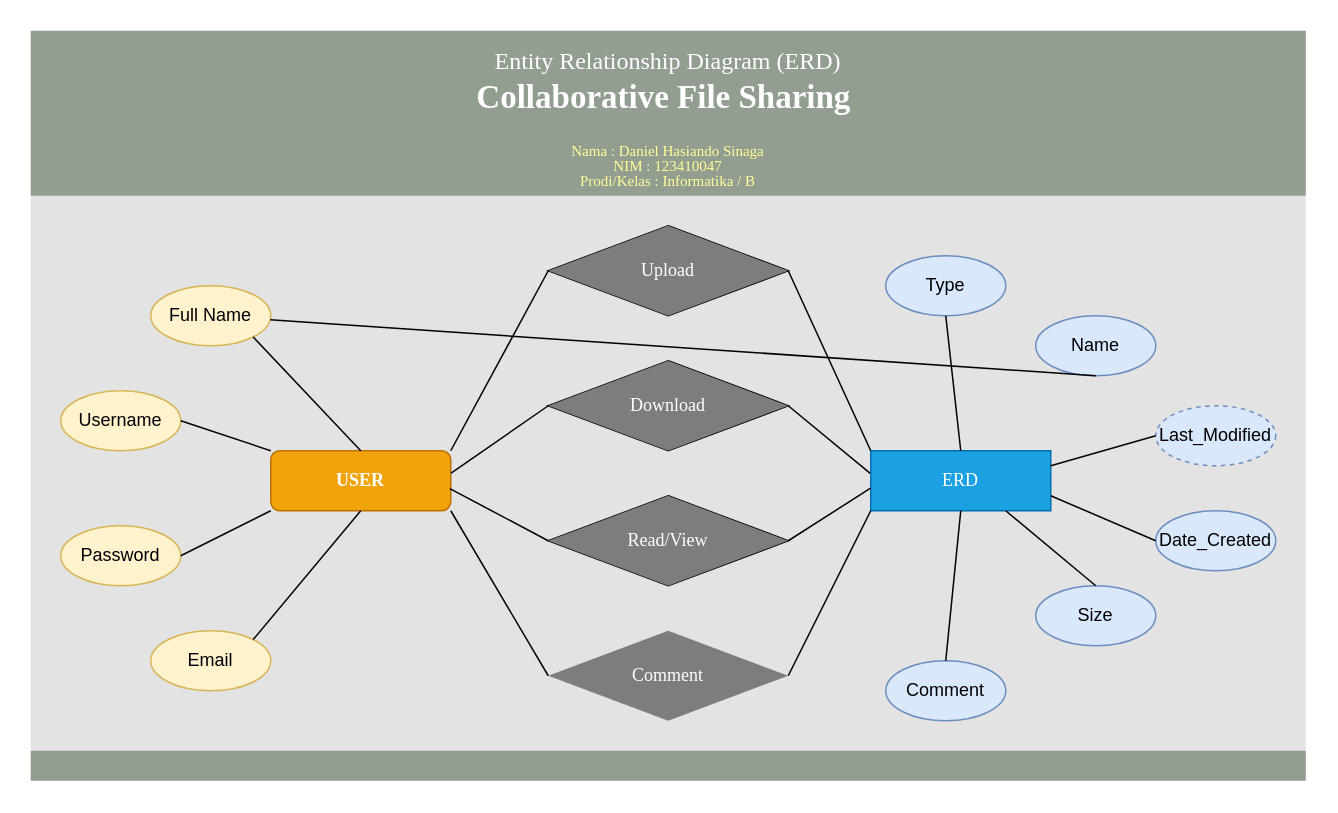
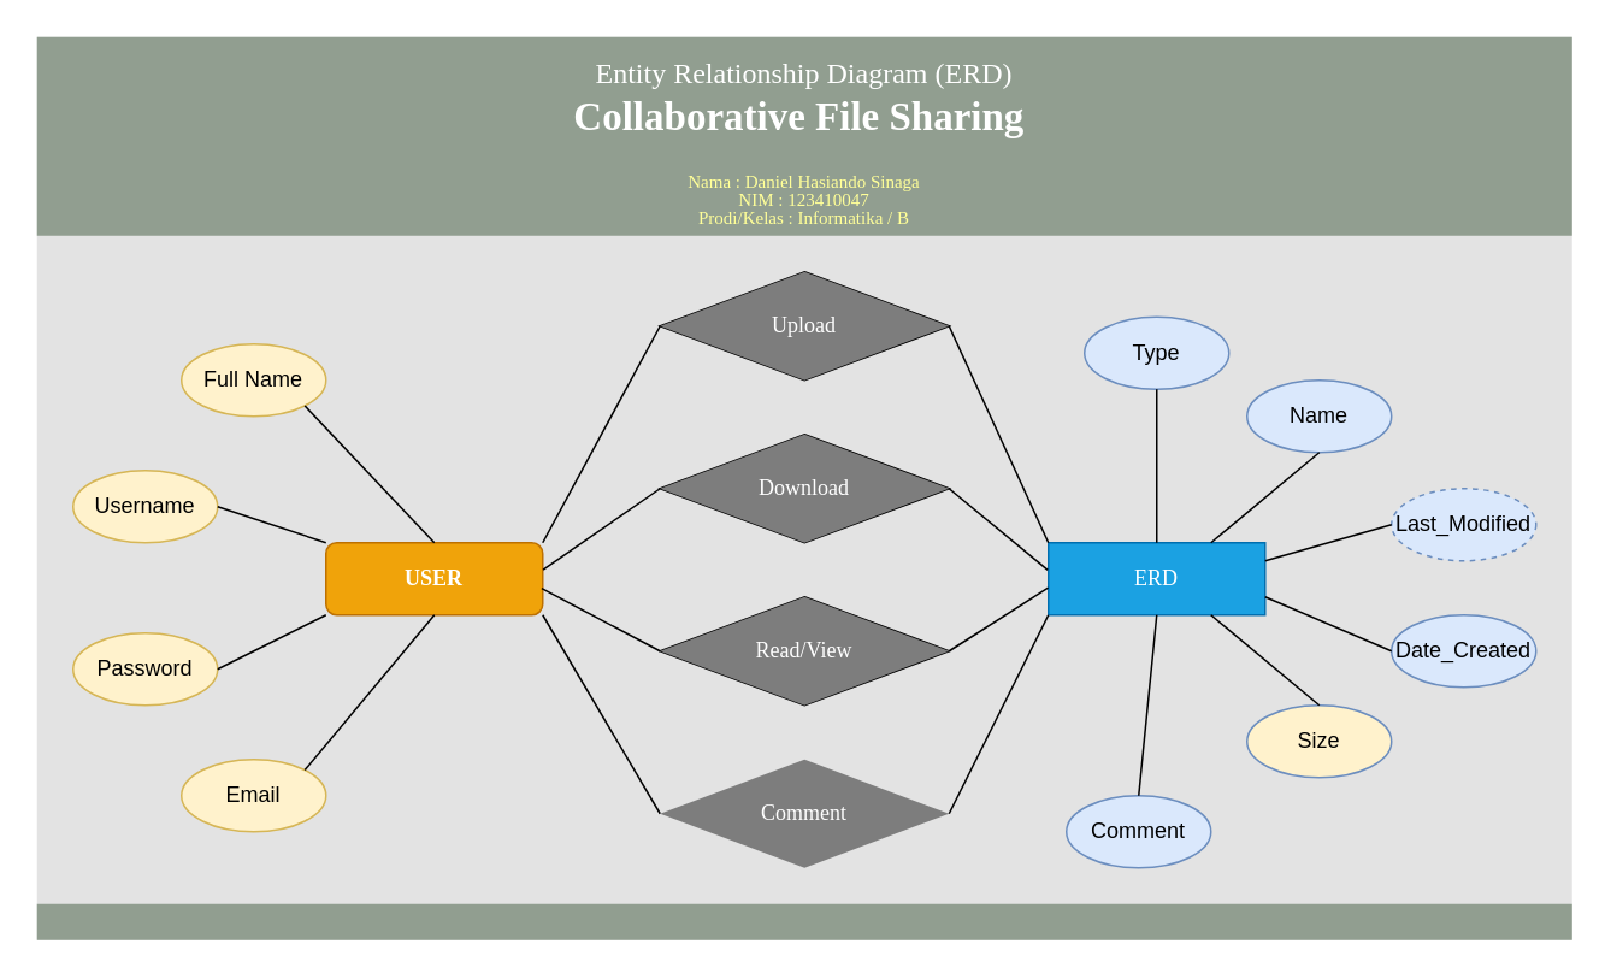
  <mxCell id="0" />
  <mxCell id="1" parent="0" />
  <mxCell id="2" value="" style="rounded=0;whiteSpace=wrap;html=1;fontColor=#FFFFFF;fillColor=#E3E3E3;strokeColor=none;" vertex="1" parent="1"><mxGeometry width="850" height="500" as="geometry" x="20" y="20" /></mxCell>
  <mxCell id="3" value="" style="rounded=0;whiteSpace=wrap;html=1;fillColor=#919E90;strokeColor=none;" vertex="1" parent="1"><mxGeometry y="500" width="850" height="20" as="geometry" x="20" /></mxCell>
  <mxCell id="4" value="" style="rounded=0;whiteSpace=wrap;html=1;fillColor=#919E90;strokeColor=none;" vertex="1" parent="1"><mxGeometry width="850" height="110" as="geometry" x="20" y="20" /></mxCell>
  <mxCell id="5" value="" style="group" vertex="1" connectable="0" parent="1"><mxGeometry x="40" y="150" width="810" height="330" as="geometry" /></mxCell>
  <mxCell id="6" value="USER" style="whiteSpace=wrap;html=1;fillColor=#f0a30a;strokeColor=#BD7000;fontColor=#FFFFFF;fontStyle=1;fontFamily=Lucida Console;rounded=1;" vertex="1" parent="5"><mxGeometry x="140" y="150" width="120" height="40" as="geometry" /></mxCell>
  <mxCell id="7" value="Email" style="ellipse;whiteSpace=wrap;html=1;rounded=0;fillColor=#fff2cc;strokeColor=#d6b656;" vertex="1" parent="5"><mxGeometry x="60" y="270" width="80" height="40" as="geometry" /></mxCell>
  <mxCell id="8" value="Full Name" style="ellipse;whiteSpace=wrap;html=1;rounded=0;fillColor=#fff2cc;strokeColor=#d6b656;" vertex="1" parent="5"><mxGeometry x="60" y="40" width="80" height="40" as="geometry" /></mxCell>
  <mxCell id="9" value="Upload" style="rhombus;whiteSpace=wrap;html=1;rounded=0;" vertex="1" parent="5"><mxGeometry x="325" width="160" height="60" as="geometry" /></mxCell>
  <mxCell id="10" value="Download" style="rhombus;whiteSpace=wrap;html=1;rounded=0;" vertex="1" parent="5"><mxGeometry x="325" y="90" width="160" height="60" as="geometry" /></mxCell>
  <mxCell id="11" value="Read/View" style="rhombus;whiteSpace=wrap;html=1;rounded=0;" vertex="1" parent="5"><mxGeometry x="325" y="180" width="160" height="60" as="geometry" /></mxCell>
  <mxCell id="12" value="ERD" style="rounded=0;whiteSpace=wrap;html=1;fillColor=#1ba1e2;strokeColor=#006EAF;fontColor=#ffffff;fontFamily=Lucida Console;" vertex="1" parent="5"><mxGeometry x="540" y="150" width="120" height="40" as="geometry" /></mxCell>
  <mxCell id="13" value="Comment" style="ellipse;whiteSpace=wrap;html=1;rounded=0;fillColor=#dae8fc;strokeColor=#6c8ebf;" vertex="1" parent="5"><mxGeometry x="550" y="290" width="80" height="40" as="geometry" /></mxCell>
- <mxCell id="14" value="Type" style="ellipse;whiteSpace=wrap;html=1;rounded=0;fillColor=#dae8fc;strokeColor=#6c8ebf;" vertex="1" parent="5"><mxGeometry x="550" y="20" width="80" height="40" as="geometry" /></mxCell>
+ <mxCell id="14" value="Type" style="ellipse;whiteSpace=wrap;html=1;rounded=0;fillColor=#dae8fc;strokeColor=#6c8ebf;" vertex="1" parent="5"><mxGeometry x="560" y="25" width="80" height="40" as="geometry" /></mxCell>
  <mxCell id="15" value="Name" style="ellipse;whiteSpace=wrap;html=1;rounded=0;fillColor=#dae8fc;strokeColor=#6c8ebf;" vertex="1" parent="5"><mxGeometry x="650" y="60" width="80" height="40" as="geometry" /></mxCell>
  <mxCell id="16" value="Last_Modified" style="ellipse;whiteSpace=wrap;html=1;rounded=0;fillColor=#dae8fc;strokeColor=#6c8ebf;dashed=1;" vertex="1" parent="5"><mxGeometry x="730" y="120" width="80" height="40" as="geometry" /></mxCell>
- <mxCell id="17" value="Size" style="ellipse;whiteSpace=wrap;html=1;rounded=0;fillColor=#dae8fc;strokeColor=#6c8ebf;" vertex="1" parent="5"><mxGeometry x="650" y="240" width="80" height="40" as="geometry" /></mxCell>
+ <mxCell id="17" value="Size" style="ellipse;whiteSpace=wrap;html=1;rounded=0;fillColor=#fff2cc;strokeColor=#6c8ebf;" vertex="1" parent="5"><mxGeometry x="650" y="240" width="80" height="40" as="geometry" /></mxCell>
  <mxCell id="18" value="Date_Created" style="ellipse;whiteSpace=wrap;html=1;rounded=0;fillColor=#dae8fc;strokeColor=#6c8ebf;" vertex="1" parent="5"><mxGeometry x="730" y="190" width="80" height="40" as="geometry" /></mxCell>
  <mxCell id="19" value="Comment" style="rhombus;whiteSpace=wrap;html=1;rounded=0;fillColor=#7D7D7D;strokeColor=none;fontColor=#FFFFFF;fontFamily=Lucida Console;" vertex="1" parent="5"><mxGeometry x="325" y="270" width="160" height="60" as="geometry" /></mxCell>
  <mxCell id="20" value="" style="endArrow=none;html=1;entryX=0.5;entryY=1;entryDx=0;entryDy=0;exitX=1;exitY=0;exitDx=0;exitDy=0;" edge="1" parent="5" source="7" target="6"><mxGeometry width="50" height="50" relative="1" as="geometry"><mxPoint x="390" y="230" as="sourcePoint" /><mxPoint x="440" y="180" as="targetPoint" /></mxGeometry></mxCell>
  <mxCell id="21" value="" style="endArrow=none;html=1;entryX=0.5;entryY=0;entryDx=0;entryDy=0;exitX=1;exitY=1;exitDx=0;exitDy=0;" edge="1" parent="5" source="8" target="6"><mxGeometry width="50" height="50" relative="1" as="geometry"><mxPoint x="390" y="230" as="sourcePoint" /><mxPoint x="440" y="180" as="targetPoint" /></mxGeometry></mxCell>
  <mxCell id="22" value="" style="endArrow=none;html=1;entryX=1;entryY=0;entryDx=0;entryDy=0;exitX=0;exitY=0.5;exitDx=0;exitDy=0;" edge="1" parent="5" source="9" target="6"><mxGeometry width="50" height="50" relative="1" as="geometry"><mxPoint x="390" y="230" as="sourcePoint" /><mxPoint x="440" y="180" as="targetPoint" /></mxGeometry></mxCell>
  <mxCell id="23" value="" style="endArrow=none;html=1;entryX=1.002;entryY=0.374;entryDx=0;entryDy=0;exitX=0;exitY=0.5;exitDx=0;exitDy=0;entryPerimeter=0;" edge="1" parent="5" source="10" target="6"><mxGeometry width="50" height="50" relative="1" as="geometry"><mxPoint x="390" y="230" as="sourcePoint" /><mxPoint x="440" y="180" as="targetPoint" /></mxGeometry></mxCell>
  <mxCell id="24" value="" style="endArrow=none;html=1;exitX=0.995;exitY=0.631;exitDx=0;exitDy=0;entryX=0;entryY=0.5;entryDx=0;entryDy=0;exitPerimeter=0;" edge="1" parent="5" source="6" target="11"><mxGeometry width="50" height="50" relative="1" as="geometry"><mxPoint x="290" y="230" as="sourcePoint" /><mxPoint x="340" y="180" as="targetPoint" /></mxGeometry></mxCell>
  <mxCell id="25" value="" style="endArrow=none;html=1;entryX=1;entryY=1;entryDx=0;entryDy=0;exitX=0;exitY=0.5;exitDx=0;exitDy=0;" edge="1" parent="5" source="19" target="6"><mxGeometry width="50" height="50" relative="1" as="geometry"><mxPoint x="290" y="230" as="sourcePoint" /><mxPoint x="340" y="180" as="targetPoint" /></mxGeometry></mxCell>
  <mxCell id="26" value="" style="endArrow=none;html=1;entryX=-0.003;entryY=0.377;entryDx=0;entryDy=0;entryPerimeter=0;exitX=1;exitY=0.5;exitDx=0;exitDy=0;" edge="1" parent="5" source="10" target="12"><mxGeometry width="50" height="50" relative="1" as="geometry"><mxPoint x="480" y="170" as="sourcePoint" /><mxPoint x="510" y="180" as="targetPoint" /></mxGeometry></mxCell>
  <mxCell id="27" value="" style="endArrow=none;html=1;entryX=-0.001;entryY=0.624;entryDx=0;entryDy=0;entryPerimeter=0;exitX=1;exitY=0.5;exitDx=0;exitDy=0;" edge="1" parent="5" source="11" target="12"><mxGeometry width="50" height="50" relative="1" as="geometry"><mxPoint x="520" y="210" as="sourcePoint" /><mxPoint x="570" y="160" as="targetPoint" /></mxGeometry></mxCell>
  <mxCell id="28" value="" style="endArrow=none;html=1;entryX=0;entryY=0;entryDx=0;entryDy=0;exitX=1;exitY=0.5;exitDx=0;exitDy=0;" edge="1" parent="5" source="9" target="12"><mxGeometry width="50" height="50" relative="1" as="geometry"><mxPoint x="460" y="180" as="sourcePoint" /><mxPoint x="510" y="130" as="targetPoint" /></mxGeometry></mxCell>
  <mxCell id="29" value="" style="endArrow=none;html=1;entryX=0;entryY=1;entryDx=0;entryDy=0;exitX=1;exitY=0.5;exitDx=0;exitDy=0;" edge="1" parent="5" source="19" target="12"><mxGeometry width="50" height="50" relative="1" as="geometry"><mxPoint x="460" y="180" as="sourcePoint" /><mxPoint x="510" y="130" as="targetPoint" /></mxGeometry></mxCell>
  <mxCell id="30" value="" style="endArrow=none;html=1;entryX=1;entryY=0.25;entryDx=0;entryDy=0;exitX=0;exitY=0.5;exitDx=0;exitDy=0;" edge="1" parent="5" source="16" target="12"><mxGeometry width="50" height="50" relative="1" as="geometry"><mxPoint x="460" y="180" as="sourcePoint" /><mxPoint x="510" y="130" as="targetPoint" /></mxGeometry></mxCell>
  <mxCell id="31" value="" style="endArrow=none;html=1;entryX=0.5;entryY=0;entryDx=0;entryDy=0;exitX=0.5;exitY=1;exitDx=0;exitDy=0;" edge="1" parent="5" source="14" target="12"><mxGeometry width="50" height="50" relative="1" as="geometry"><mxPoint x="460" y="180" as="sourcePoint" /><mxPoint x="510" y="130" as="targetPoint" /></mxGeometry></mxCell>
- <mxCell id="32" value="" style="endArrow=none;html=1;exitX=0.5;exitY=1;exitDx=0;exitDy=0;" edge="1" parent="5" source="15" target="8"><mxGeometry width="50" height="50" relative="1" as="geometry"><mxPoint x="460" y="180" as="sourcePoint" /><mxPoint x="510" y="130" as="targetPoint" /></mxGeometry></mxCell>
+ <mxCell id="32" value="" style="endArrow=none;html=1;entryX=0.75;entryY=0;entryDx=0;entryDy=0;exitX=0.5;exitY=1;exitDx=0;exitDy=0;" edge="1" parent="5" source="15" target="12"><mxGeometry width="50" height="50" relative="1" as="geometry"><mxPoint x="460" y="180" as="sourcePoint" /><mxPoint x="510" y="130" as="targetPoint" /></mxGeometry></mxCell>
  <mxCell id="33" value="" style="endArrow=none;html=1;entryX=0.75;entryY=1;entryDx=0;entryDy=0;exitX=0.5;exitY=0;exitDx=0;exitDy=0;" edge="1" parent="5" source="17" target="12"><mxGeometry width="50" height="50" relative="1" as="geometry"><mxPoint x="460" y="180" as="sourcePoint" /><mxPoint x="510" y="130" as="targetPoint" /></mxGeometry></mxCell>
  <mxCell id="34" value="" style="endArrow=none;html=1;entryX=0.5;entryY=1;entryDx=0;entryDy=0;exitX=0.5;exitY=0;exitDx=0;exitDy=0;" edge="1" parent="5" source="13" target="12"><mxGeometry width="50" height="50" relative="1" as="geometry"><mxPoint x="460" y="180" as="sourcePoint" /><mxPoint x="510" y="130" as="targetPoint" /></mxGeometry></mxCell>
  <mxCell id="35" value="" style="endArrow=none;html=1;entryX=1;entryY=0.75;entryDx=0;entryDy=0;exitX=0;exitY=0.5;exitDx=0;exitDy=0;" edge="1" parent="5" source="18" target="12"><mxGeometry width="50" height="50" relative="1" as="geometry"><mxPoint x="460" y="180" as="sourcePoint" /><mxPoint x="510" y="130" as="targetPoint" /></mxGeometry></mxCell>
  <mxCell id="36" value="Username" style="ellipse;whiteSpace=wrap;html=1;rounded=0;fillColor=#fff2cc;strokeColor=#d6b656;" vertex="1" parent="5"><mxGeometry y="110" width="80" height="40" as="geometry" /></mxCell>
  <mxCell id="37" value="Password" style="ellipse;whiteSpace=wrap;html=1;rounded=0;fillColor=#fff2cc;strokeColor=#d6b656;" vertex="1" parent="5"><mxGeometry y="200" width="80" height="40" as="geometry" /></mxCell>
  <mxCell id="38" value="" style="endArrow=none;html=1;entryX=0;entryY=1;entryDx=0;entryDy=0;exitX=1;exitY=0.5;exitDx=0;exitDy=0;" edge="1" parent="5" source="37" target="6"><mxGeometry width="50" height="50" relative="1" as="geometry"><mxPoint x="380" y="220" as="sourcePoint" /><mxPoint x="430" y="170" as="targetPoint" /></mxGeometry></mxCell>
  <mxCell id="39" value="" style="endArrow=none;html=1;entryX=0;entryY=0;entryDx=0;entryDy=0;exitX=1;exitY=0.5;exitDx=0;exitDy=0;" edge="1" parent="5" source="36" target="6"><mxGeometry width="50" height="50" relative="1" as="geometry"><mxPoint x="380" y="220" as="sourcePoint" /><mxPoint x="430" y="170" as="targetPoint" /></mxGeometry></mxCell>
  <mxCell id="40" value="Upload" style="rhombus;whiteSpace=wrap;html=1;rounded=0;fillColor=#7D7D7D;strokeColor=none;fontColor=#FFFFFF;fontFamily=Lucida Console;" vertex="1" parent="5"><mxGeometry x="325" width="160" height="60" as="geometry" /></mxCell>
  <mxCell id="41" value="Download" style="rhombus;whiteSpace=wrap;html=1;rounded=0;fillColor=#7D7D7D;strokeColor=none;fontColor=#FFFFFF;fontFamily=Lucida Console;" vertex="1" parent="5"><mxGeometry x="325" y="90" width="160" height="60" as="geometry" /></mxCell>
  <mxCell id="42" value="Read/View" style="rhombus;whiteSpace=wrap;html=1;rounded=0;fillColor=#7D7D7D;strokeColor=none;fontColor=#FFFFFF;fontFamily=Lucida Console;" vertex="1" parent="5"><mxGeometry x="325" y="180" width="160" height="60" as="geometry" /></mxCell>
  <mxCell id="43" value="Entity Relationship Diagram (ERD)" style="text;html=1;strokeColor=none;fillColor=none;align=center;verticalAlign=middle;whiteSpace=wrap;rounded=0;fontColor=#FFFFFF;fontSize=16;fontStyle=0;fontFamily=Arial Nova;" vertex="1" parent="1"><mxGeometry x="200" y="30" width="490" height="20" as="geometry" /></mxCell>
  <mxCell id="44" value="&lt;span style=&quot;font-size: 22px;&quot;&gt;Collaborative File Sharing&amp;nbsp;&lt;/span&gt;" style="text;html=1;strokeColor=none;fillColor=none;align=center;verticalAlign=middle;whiteSpace=wrap;rounded=0;fontColor=#FFFFFF;fontSize=22;fontStyle=1;fontFamily=Arial Nova;" vertex="1" parent="1"><mxGeometry x="200" y="50" width="490" height="30" as="geometry" /></mxCell>
  <mxCell id="45" value="&lt;font style=&quot;font-size: 10px; line-height: 80%;&quot;&gt;Nama : Daniel Hasiando Sinaga&lt;/font&gt;" style="text;html=1;strokeColor=none;fillColor=none;align=center;verticalAlign=middle;whiteSpace=wrap;rounded=0;fontColor=#FFFF99;fontSize=10;fontStyle=0;fontFamily=Verdana;" vertex="1" parent="1"><mxGeometry x="200" y="90" width="490" height="20" as="geometry" /></mxCell>
  <mxCell id="46" value="&lt;p class=&quot;MsoNormal&quot; style=&quot;text-align: justify ; line-height: 115%&quot;&gt;NIM : 123410047&lt;/p&gt;" style="text;html=1;strokeColor=none;fillColor=none;align=center;verticalAlign=middle;whiteSpace=wrap;rounded=0;fontColor=#FFFF99;fontSize=10;fontStyle=0;fontFamily=Verdana;" vertex="1" parent="1"><mxGeometry x="200" y="100" width="490" height="20" as="geometry" /></mxCell>
  <mxCell id="47" value="&lt;p class=&quot;MsoNormal&quot; style=&quot;text-align: justify ; line-height: 115%&quot;&gt;Prodi/Kelas : Informatika / B&lt;/p&gt;" style="text;html=1;strokeColor=none;fillColor=none;align=center;verticalAlign=middle;whiteSpace=wrap;rounded=0;fontColor=#FFFF99;fontSize=10;fontStyle=0;fontFamily=Verdana;" vertex="1" parent="1"><mxGeometry x="200" y="110" width="490" height="20" as="geometry" /></mxCell>
